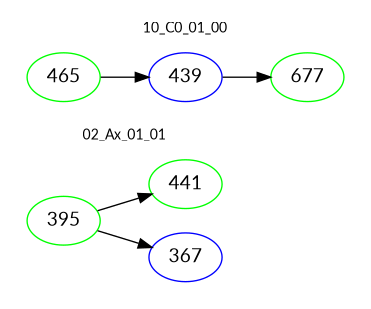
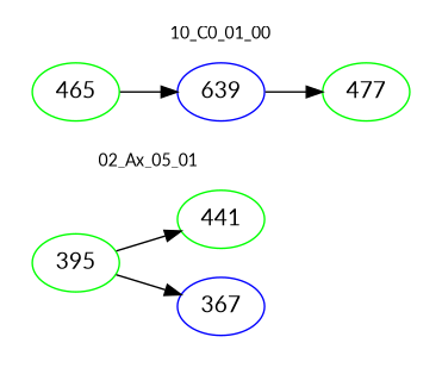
  digraph {
    fontname=Lato
    rankdir=LR
    node [color=green fontname=Lato]
    edge [color=black fontname=Lato]
    n1 [label=395]
    n2 [color=blue label=367]
    n3 [label=441]
    n4 [label=465]
-   n5 [color=blue label=439]
-   n6 [label=677]
+   n5 [color=blue label=639]
+   n6 [label=477]
    subgraph cluster_1 {
      color=white
      fontsize=10
-     label="02_Ax_01_01"
+     label="02_Ax_05_01"
      n1
      n2
      n3
    }
    subgraph cluster_2 {
      color=white
      fontsize=10
      label="10_C0_01_00"
      n4
      n5
      n6
    }
    n1 -> n2
    n1 -> n3
    n4 -> n5
    n5 -> n6
  }
